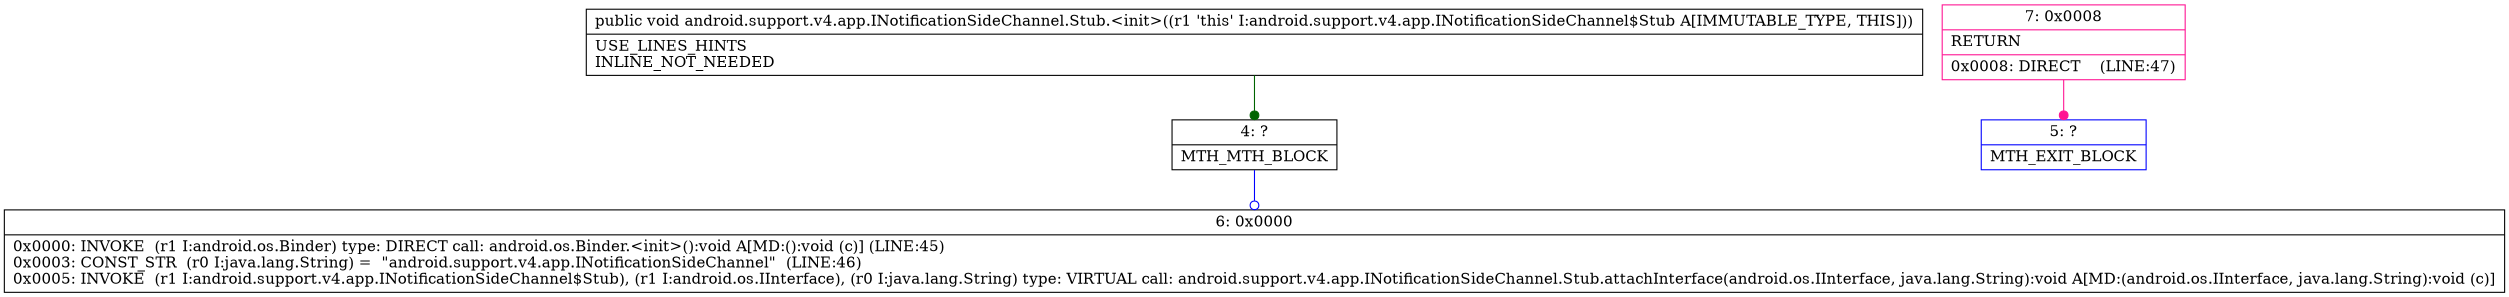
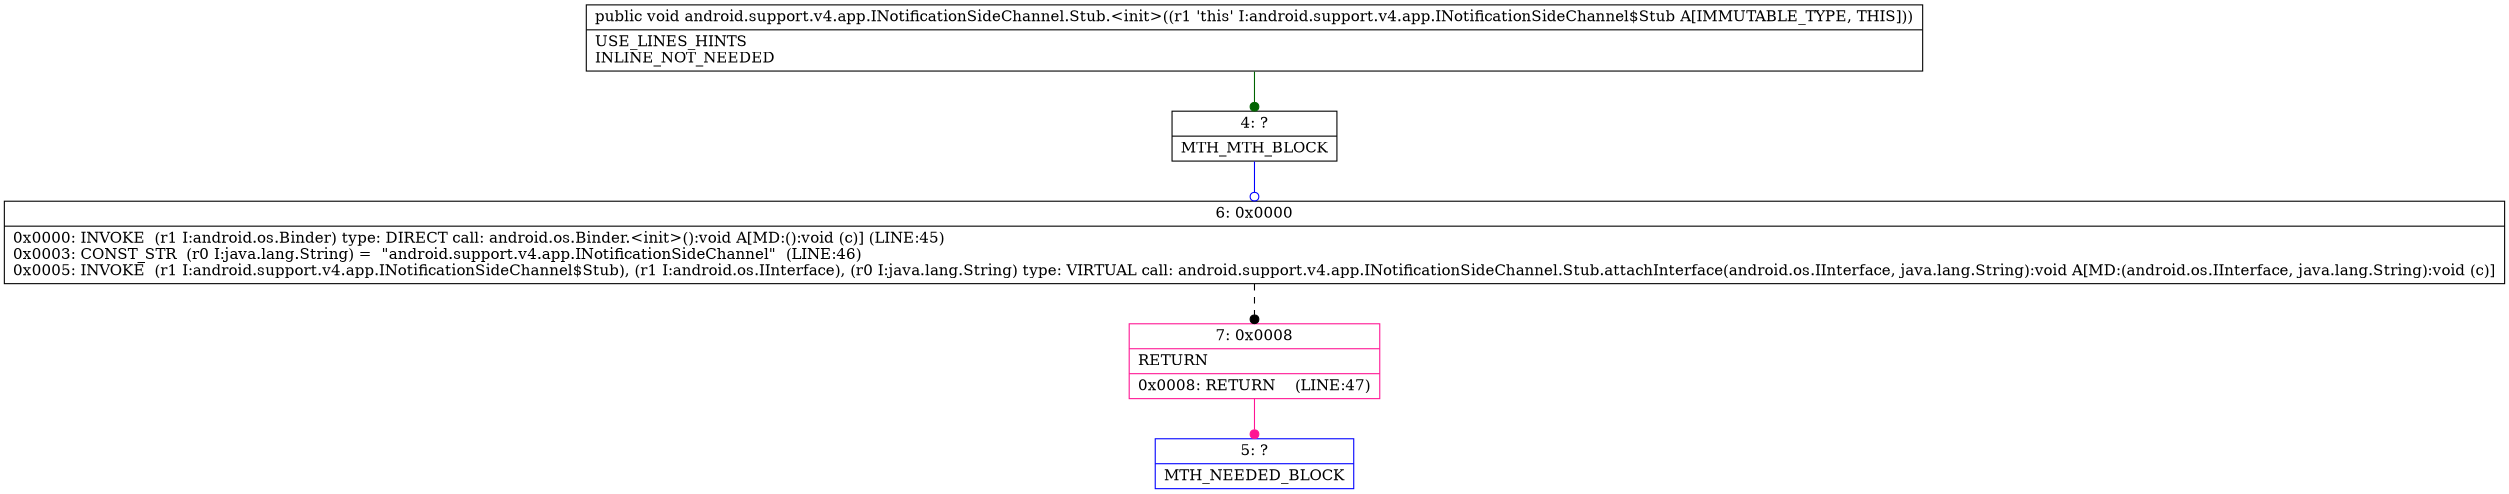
  digraph {
    fontname="DejaVu Serif"
    node [color=black fontname="DejaVu Serif" shape=record]
    edge [arrowhead=dot fontname="DejaVu Serif" style=solid]
    n1 [label="{4\:\ ?|MTH_MTH_BLOCK\l}"]
    n2 [label="{6\:\ 0x0000|0x0000: INVOKE  (r1 I:android.os.Binder) type: DIRECT call: android.os.Binder.\<init\>():void A[MD:():void (c)] (LINE:45)\l0x0003: CONST_STR  (r0 I:java.lang.String) =  \"android.support.v4.app.INotificationSideChannel\"  (LINE:46)\l0x0005: INVOKE  (r1 I:android.support.v4.app.INotificationSideChannel$Stub), (r1 I:android.os.IInterface), (r0 I:java.lang.String) type: VIRTUAL call: android.support.v4.app.INotificationSideChannel.Stub.attachInterface(android.os.IInterface, java.lang.String):void A[MD:(android.os.IInterface, java.lang.String):void (c)]\l}"]
-   n3 [color=deeppink label="{7\:\ 0x0008|RETURN\l|0x0008: DIRECT    (LINE:47)\l}"]
-   n4 [color=blue label="{5\:\ ?|MTH_EXIT_BLOCK\l}"]
+   n3 [color=deeppink label="{7\:\ 0x0008|RETURN\l|0x0008: RETURN    (LINE:47)\l}"]
+   n4 [color=blue label="{5\:\ ?|MTH_NEEDED_BLOCK\l}"]
    n5 [label="{public void android.support.v4.app.INotificationSideChannel.Stub.\<init\>((r1 'this' I:android.support.v4.app.INotificationSideChannel$Stub A[IMMUTABLE_TYPE, THIS]))  | USE_LINES_HINTS\lINLINE_NOT_NEEDED\l}"]
    n1 -> n2 [arrowhead=odot color=blue]
+   n2 -> n3 [color=black style=dashed]
    n3 -> n4 [color=deeppink]
    n5 -> n1 [color=darkgreen]
  }
